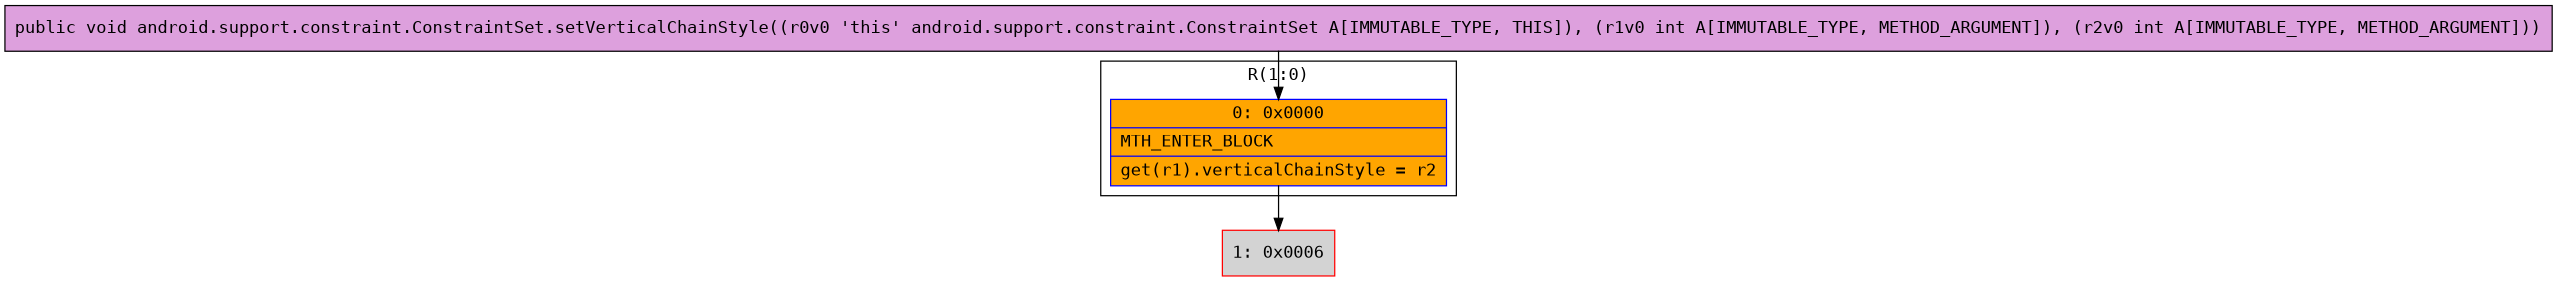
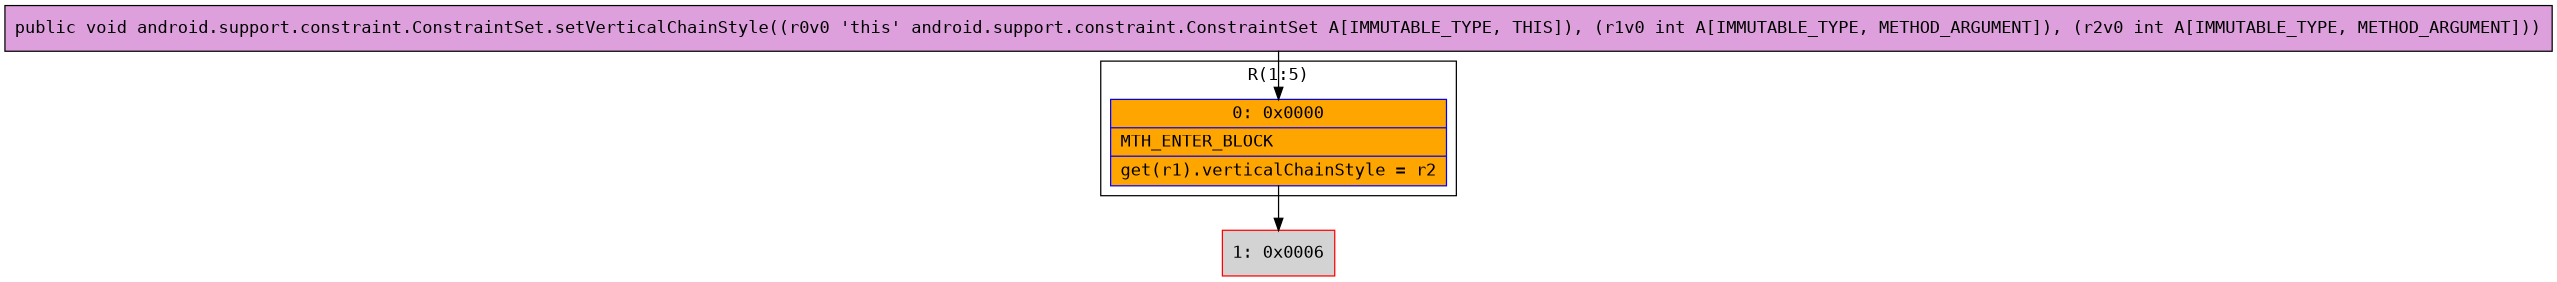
  digraph {
    fontname="DejaVu Sans Mono"
    node [shape=record style=filled fontname="DejaVu Sans Mono"]
    edge [fontname="DejaVu Sans Mono"]
    n1 [color=blue label="{0\:\ 0x0000|MTH_ENTER_BLOCK\l|get(r1).verticalChainStyle = r2\l}" fillcolor=orange]
    n2 [color=red label="{1\:\ 0x0006}" fillcolor=lightgrey]
    n3 [label="{public void android.support.constraint.ConstraintSet.setVerticalChainStyle((r0v0 'this' android.support.constraint.ConstraintSet A[IMMUTABLE_TYPE, THIS]), (r1v0 int A[IMMUTABLE_TYPE, METHOD_ARGUMENT]), (r2v0 int A[IMMUTABLE_TYPE, METHOD_ARGUMENT])) }" fillcolor=plum]
    subgraph cluster_1 {
-     label="R(1:0)"
+     label="R(1:5)"
      n1
    }
    n1 -> n2
    n3 -> n1
  }
